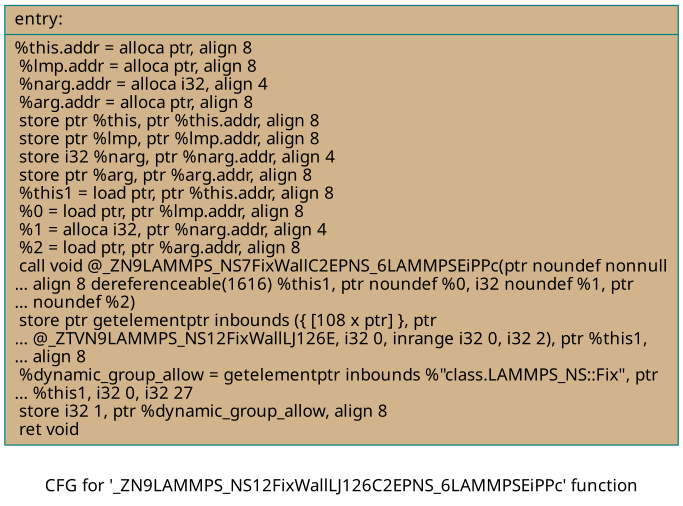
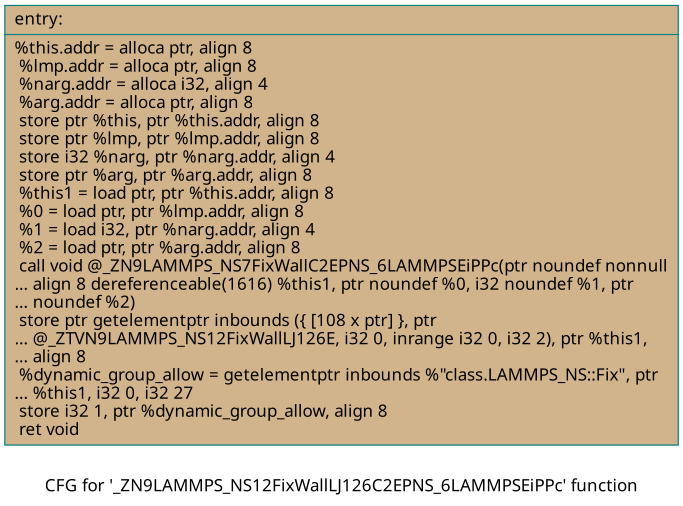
  digraph {
    label="CFG for '_ZN9LAMMPS_NS12FixWallLJ126C2EPNS_6LAMMPSEiPPc' function"
    fontname="Noto Sans"
-   n1 [color=teal fillcolor=tan fontname="Noto Sans" label="{entry:\l|  %this.addr = alloca ptr, align 8\l  %lmp.addr = alloca ptr, align 8\l  %narg.addr = alloca i32, align 4\l  %arg.addr = alloca ptr, align 8\l  store ptr %this, ptr %this.addr, align 8\l  store ptr %lmp, ptr %lmp.addr, align 8\l  store i32 %narg, ptr %narg.addr, align 4\l  store ptr %arg, ptr %arg.addr, align 8\l  %this1 = load ptr, ptr %this.addr, align 8\l  %0 = load ptr, ptr %lmp.addr, align 8\l  %1 = alloca i32, ptr %narg.addr, align 4\l  %2 = load ptr, ptr %arg.addr, align 8\l  call void @_ZN9LAMMPS_NS7FixWallC2EPNS_6LAMMPSEiPPc(ptr noundef nonnull\l... align 8 dereferenceable(1616) %this1, ptr noundef %0, i32 noundef %1, ptr\l... noundef %2)\l  store ptr getelementptr inbounds (\{ [108 x ptr] \}, ptr\l... @_ZTVN9LAMMPS_NS12FixWallLJ126E, i32 0, inrange i32 0, i32 2), ptr %this1,\l... align 8\l  %dynamic_group_allow = getelementptr inbounds %\"class.LAMMPS_NS::Fix\", ptr\l... %this1, i32 0, i32 27\l  store i32 1, ptr %dynamic_group_allow, align 8\l  ret void\l}" shape=record style=filled]
+   n1 [color=teal fillcolor=tan fontname="Noto Sans" label="{entry:\l|  %this.addr = alloca ptr, align 8\l  %lmp.addr = alloca ptr, align 8\l  %narg.addr = alloca i32, align 4\l  %arg.addr = alloca ptr, align 8\l  store ptr %this, ptr %this.addr, align 8\l  store ptr %lmp, ptr %lmp.addr, align 8\l  store i32 %narg, ptr %narg.addr, align 4\l  store ptr %arg, ptr %arg.addr, align 8\l  %this1 = load ptr, ptr %this.addr, align 8\l  %0 = load ptr, ptr %lmp.addr, align 8\l  %1 = load i32, ptr %narg.addr, align 4\l  %2 = load ptr, ptr %arg.addr, align 8\l  call void @_ZN9LAMMPS_NS7FixWallC2EPNS_6LAMMPSEiPPc(ptr noundef nonnull\l... align 8 dereferenceable(1616) %this1, ptr noundef %0, i32 noundef %1, ptr\l... noundef %2)\l  store ptr getelementptr inbounds (\{ [108 x ptr] \}, ptr\l... @_ZTVN9LAMMPS_NS12FixWallLJ126E, i32 0, inrange i32 0, i32 2), ptr %this1,\l... align 8\l  %dynamic_group_allow = getelementptr inbounds %\"class.LAMMPS_NS::Fix\", ptr\l... %this1, i32 0, i32 27\l  store i32 1, ptr %dynamic_group_allow, align 8\l  ret void\l}" shape=record style=filled]
  }
